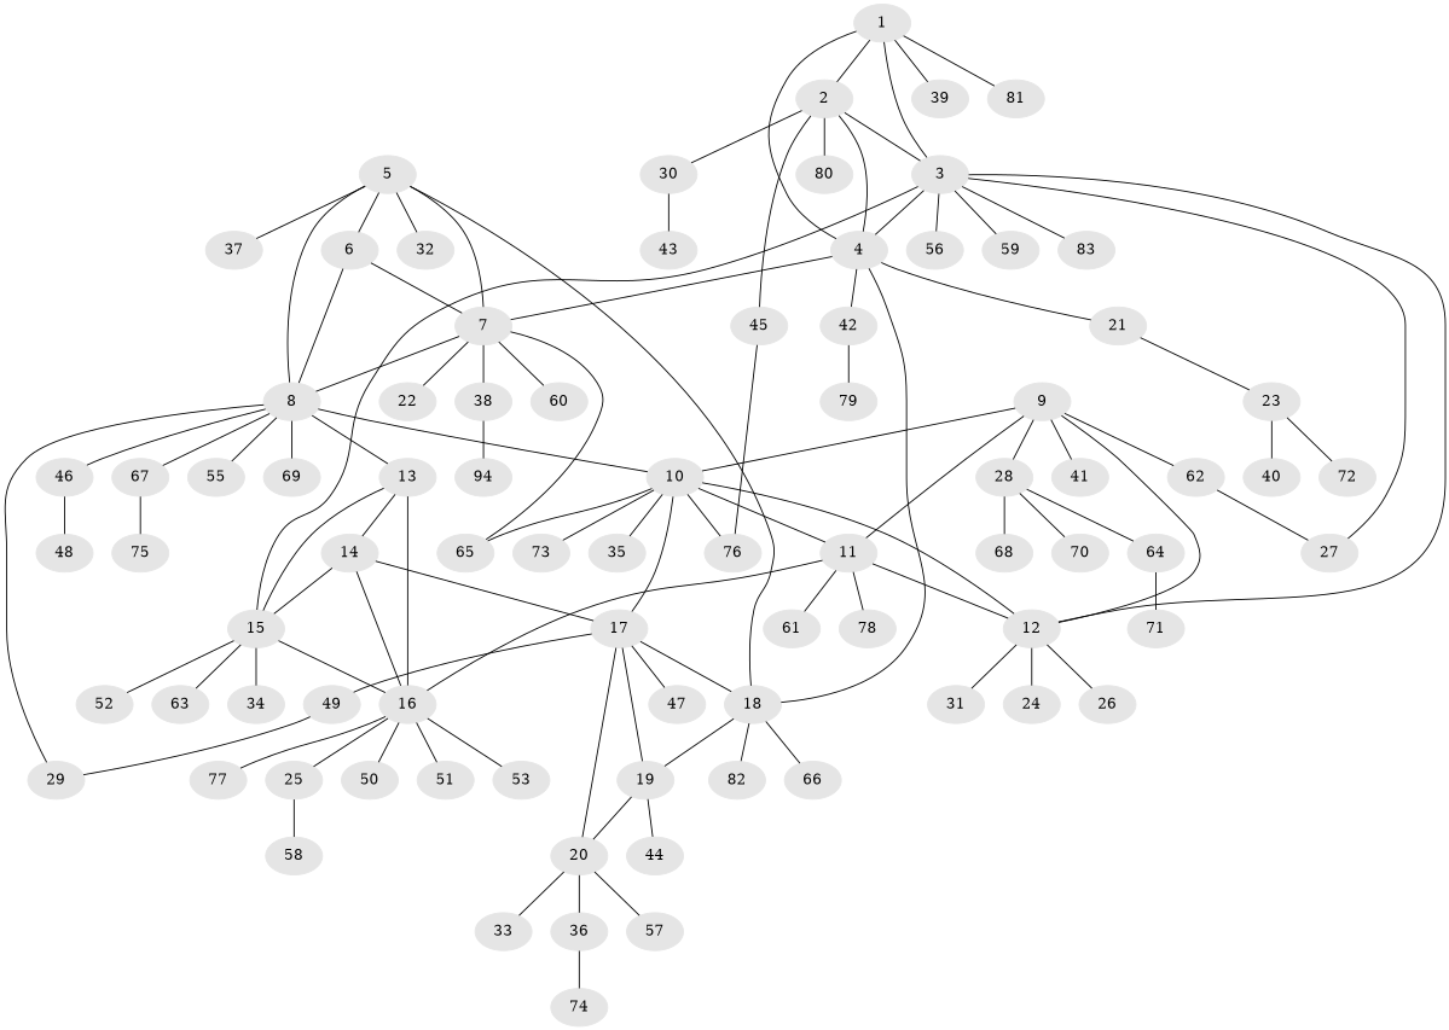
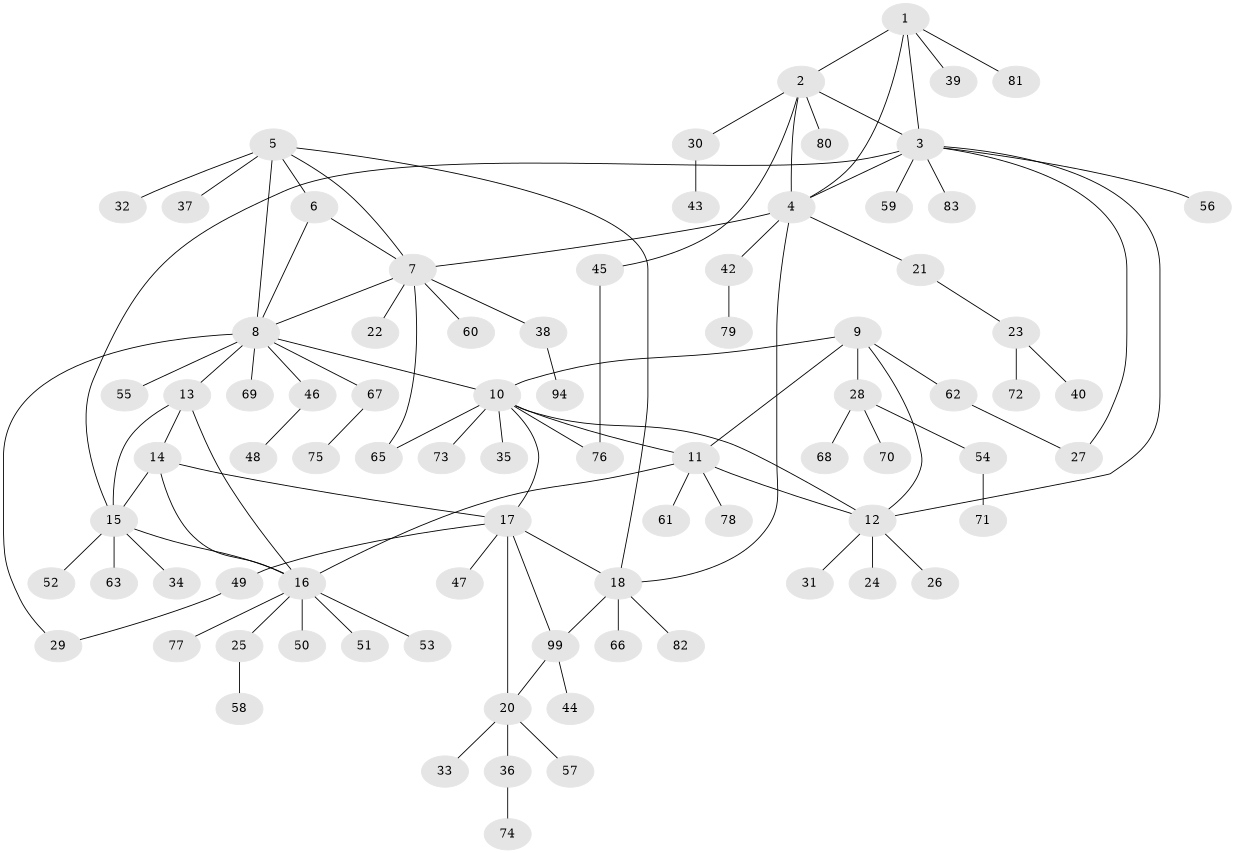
  graph {
    node [color=gray90 style=filled]
    1
    2
    3
    4
    39
    81
    30
    45
    80
    12
    15
    27
    56
    59
    83
    7
    18
    21
    42
    43
    76
    24
    26
    31
    16
    34
    52
    63
    8
    22
    38
    60
    65
-   19
+   19 [label=99]
    66
    82
    23
    79
    5
    6
    32
    37
    10
    13
    29
    46
    55
    67
    69
    n50 [label=94]
    11
    17
    35
    73
    14
    48
    75
    9
    28
-   41
    62
    61
    78
-   64
+   64 [label=54]
    68
    70
    20
    47
    49
    25
    50
    51
    53
    77
    58
    44
    33
    36
    57
    74
    40
    72
    71
    1 -- 2
    1 -- 3
    1 -- 4
    1 -- 39
    1 -- 81
    2 -- 3
    2 -- 4
    2 -- 30
    2 -- 45
    2 -- 80
    3 -- 4
    3 -- 12
    3 -- 15
    3 -- 27
    3 -- 56
    3 -- 59
    3 -- 83
    4 -- 7
    4 -- 18
    4 -- 21
    4 -- 42
    30 -- 43
    45 -- 76
    12 -- 24
    12 -- 26
    12 -- 31
    15 -- 16
    15 -- 34
    15 -- 52
    15 -- 63
    7 -- 8
    7 -- 22
    7 -- 38
    7 -- 60
    7 -- 65
    18 -- 19
    18 -- 66
    18 -- 82
    21 -- 23
    42 -- 79
    16 -- 25
    16 -- 50
    16 -- 51
    16 -- 53
    16 -- 77
    8 -- 10
    8 -- 13
    8 -- 29
    8 -- 46
    8 -- 55
    8 -- 67
    8 -- 69
    38 -- n50
    19 -- 20
    19 -- 44
    23 -- 40
    23 -- 72
    5 -- 7
    5 -- 18
    5 -- 8
    5 -- 6
    5 -- 32
    5 -- 37
    6 -- 7
    6 -- 8
    10 -- 12
    10 -- 76
    10 -- 65
    10 -- 11
    10 -- 17
    10 -- 35
    10 -- 73
    13 -- 15
    13 -- 16
    13 -- 14
    46 -- 48
    67 -- 75
    11 -- 12
    11 -- 16
    11 -- 61
    11 -- 78
    17 -- 18
    17 -- 19
    17 -- 20
    17 -- 47
    17 -- 49
    14 -- 15
    14 -- 16
    14 -- 17
    9 -- 12
    9 -- 10
    9 -- 11
    9 -- 28
-   9 -- 41
    9 -- 62
    28 -- 64
    28 -- 68
    28 -- 70
    62 -- 27
    64 -- 71
    20 -- 33
    20 -- 36
    20 -- 57
    49 -- 29
    25 -- 58
    36 -- 74
  }
